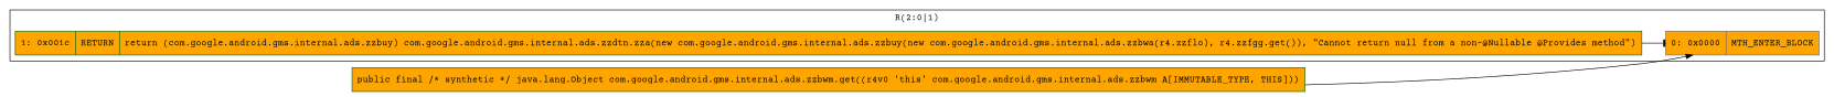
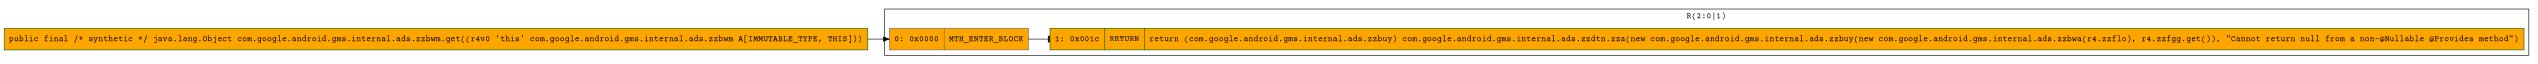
  digraph {
    rankdir=LR
    fontname="Courier Prime"
    node [color=darkgreen shape=record style=filled fillcolor=orange fontname="Courier Prime"]
    edge [fontname="Courier Prime"]
    n1 [color=gray40 label="{0\:\ 0x0000|MTH_ENTER_BLOCK\l}"]
    n2 [label="{1\:\ 0x001c|RETURN\l|return (com.google.android.gms.internal.ads.zzbuy) com.google.android.gms.internal.ads.zzdtn.zza(new com.google.android.gms.internal.ads.zzbuy(new com.google.android.gms.internal.ads.zzbwa(r4.zzflo), r4.zzfgg.get()), \"Cannot return null from a non\-@Nullable @Provides method\")\l}"]
    n3 [label="{public final \/* synthetic *\/ java.lang.Object com.google.android.gms.internal.ads.zzbwm.get((r4v0 'this' com.google.android.gms.internal.ads.zzbwm A[IMMUTABLE_TYPE, THIS])) }"]
    subgraph cluster_1 {
      label="R(2:0|1)"
      n1
      n2
    }
-   n2 -> n1 [arrowhead=tee]
+   n1 -> n2 [arrowhead=tee]
    n3 -> n1 [arrowhead=normal]
  }
